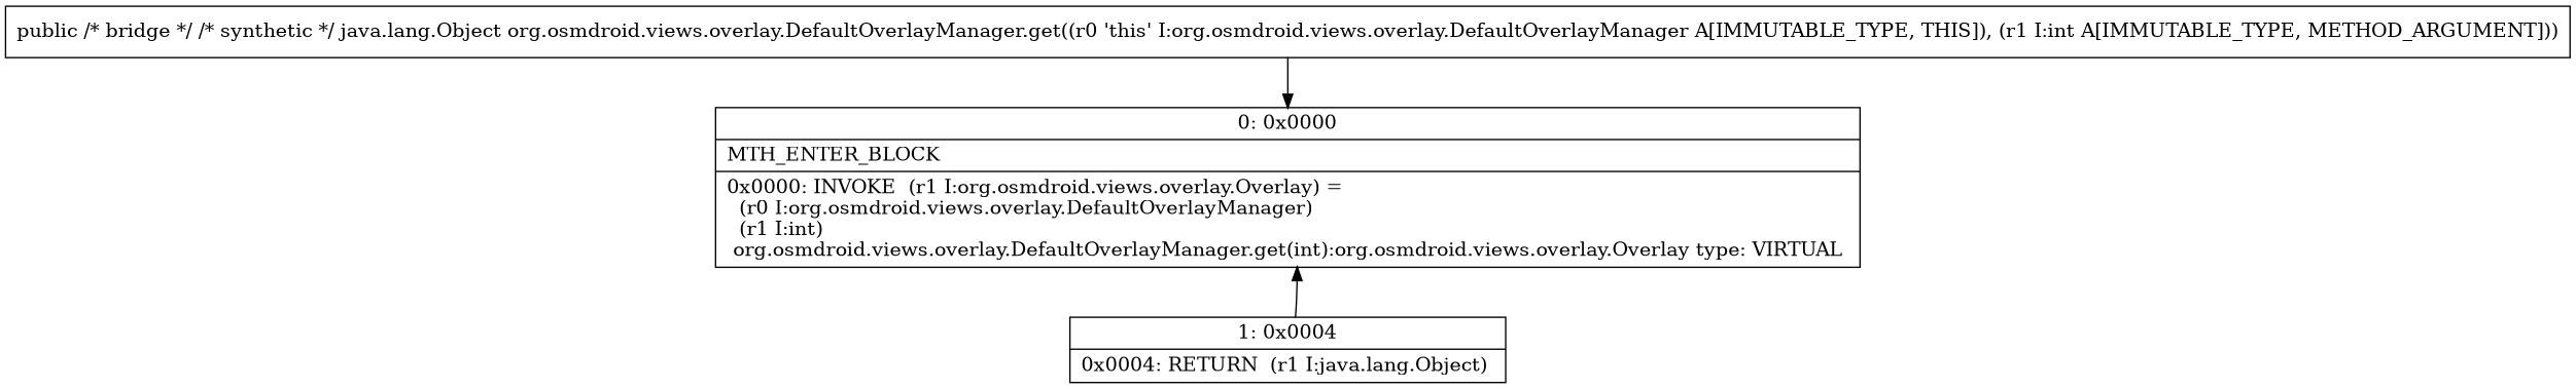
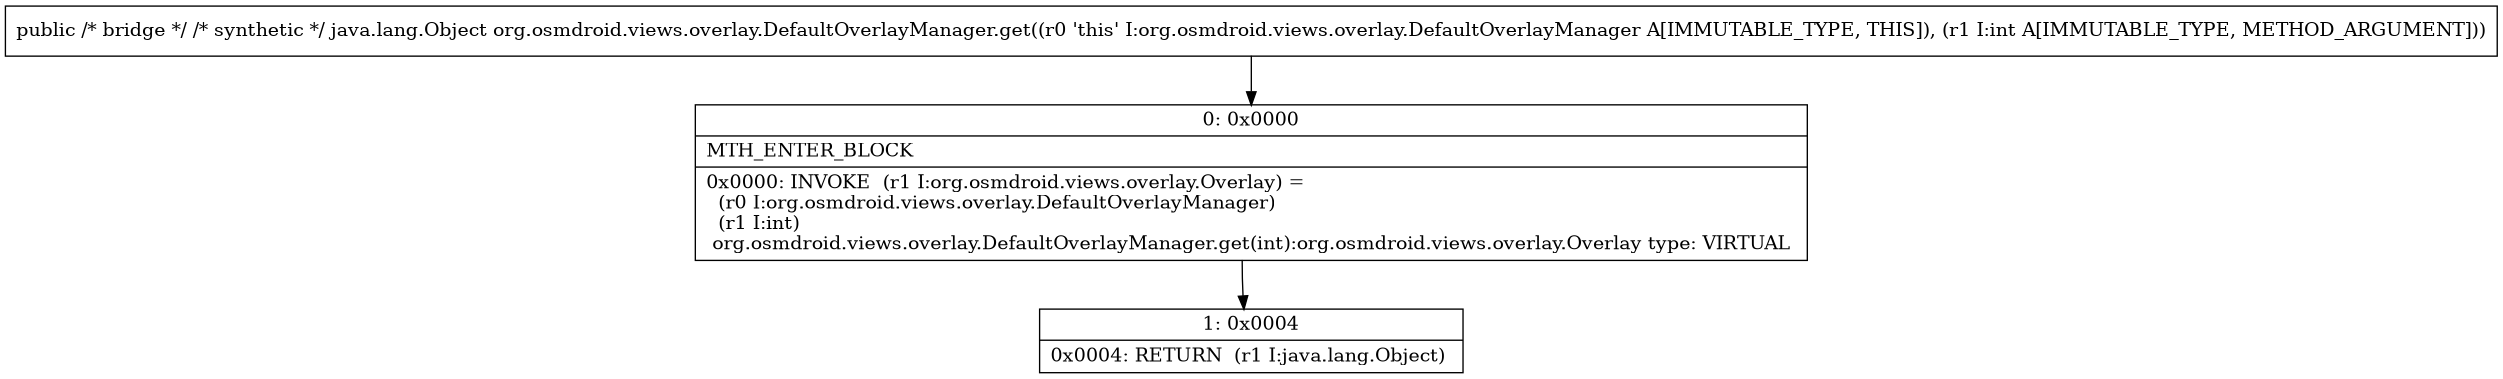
  digraph {
    node [shape=record]
    n1 [label="{0\:\ 0x0000|MTH_ENTER_BLOCK\l|0x0000: INVOKE  (r1 I:org.osmdroid.views.overlay.Overlay) = \l  (r0 I:org.osmdroid.views.overlay.DefaultOverlayManager)\l  (r1 I:int)\l org.osmdroid.views.overlay.DefaultOverlayManager.get(int):org.osmdroid.views.overlay.Overlay type: VIRTUAL \l}"]
    n2 [label="{1\:\ 0x0004|0x0004: RETURN  (r1 I:java.lang.Object) \l}"]
    n3 [label="{public \/* bridge *\/ \/* synthetic *\/ java.lang.Object org.osmdroid.views.overlay.DefaultOverlayManager.get((r0 'this' I:org.osmdroid.views.overlay.DefaultOverlayManager A[IMMUTABLE_TYPE, THIS]), (r1 I:int A[IMMUTABLE_TYPE, METHOD_ARGUMENT])) }"]
-   n2 -> n1
+   n1 -> n2
    n3 -> n1
  }
